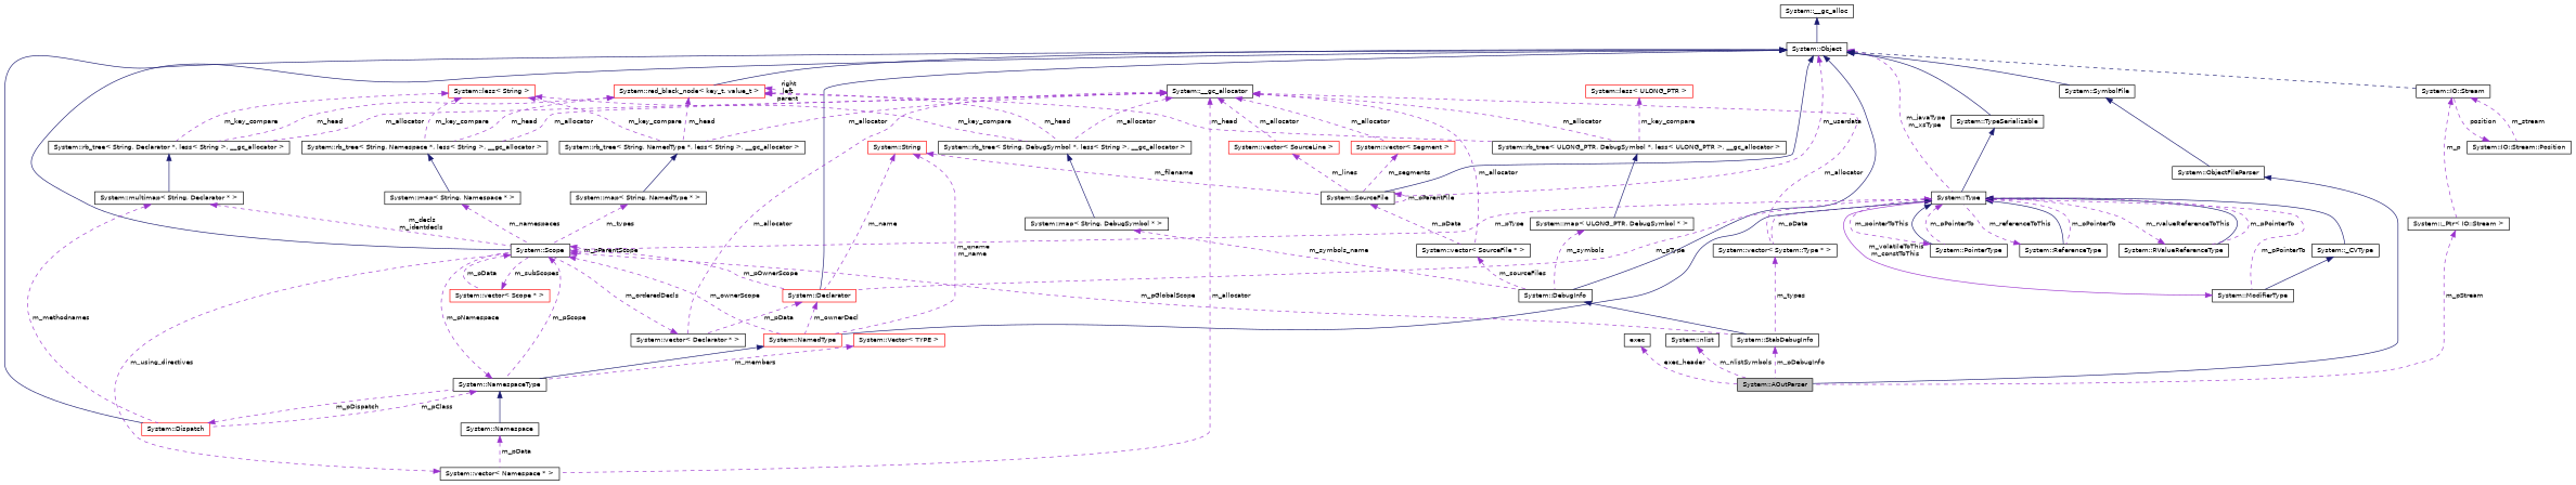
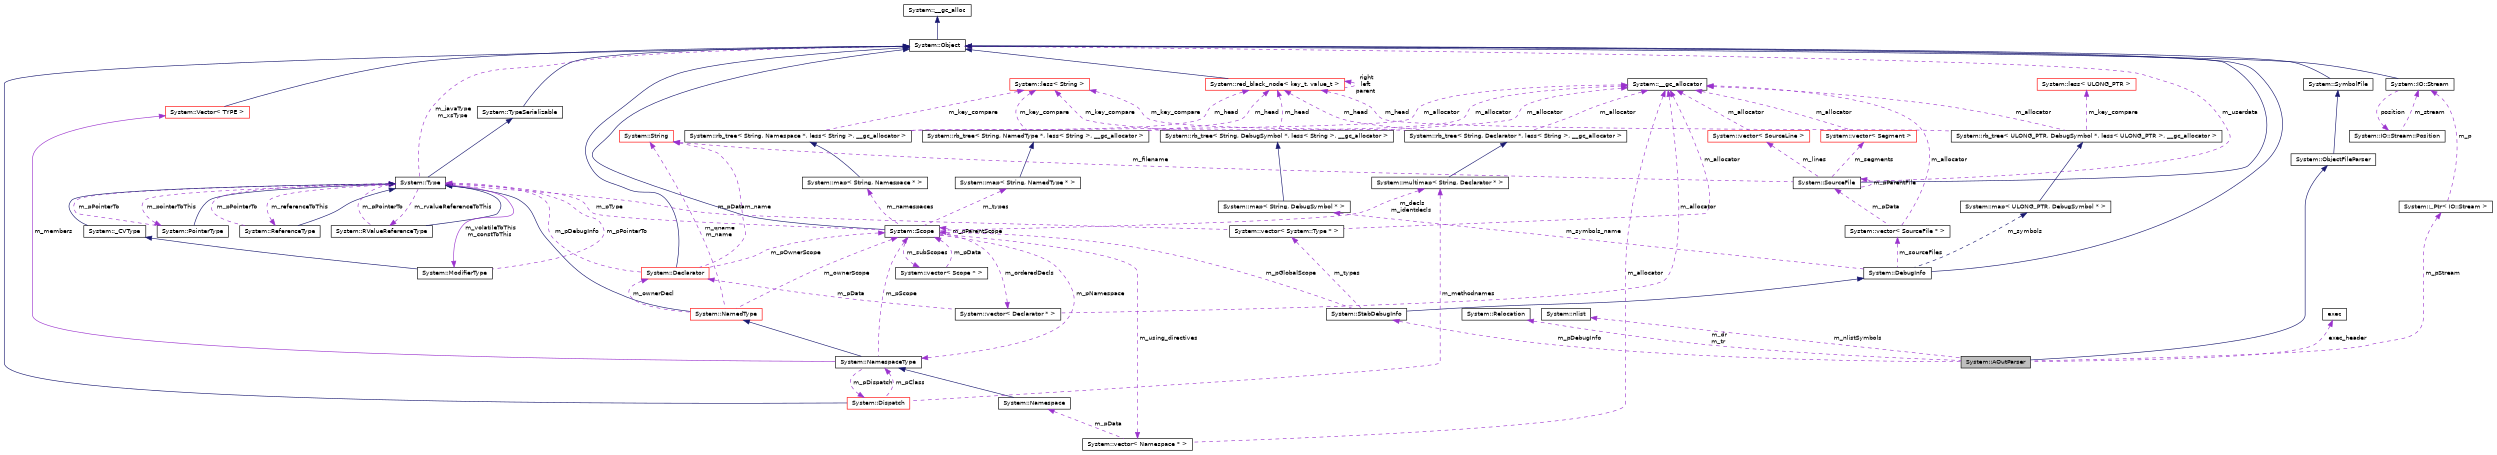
  digraph {
    rankdir=TB
    node [color=black fillcolor=white fontname=Helvetica fontsize=10 shape=record style=filled]
    edge [color=darkorchid3 dir=back fontname=Helvetica fontsize=10 labelfontname=Helvetica labelfontsize=10 style=dashed]
    n1 [fillcolor=grey75 fontcolor=black height=0.2 label="System::AOutParser" width=0.4]
    n2 [height=0.2 label="System::ObjectFileParser" width=0.4]
    n3 [height=0.2 label="System::SymbolFile" width=0.4]
    n4 [height=0.2 label="System::Object" width=0.4]
    n5 [height=0.2 label="System::DebugInfo" width=0.4]
    n6 [color=red height=0.2 label="System::red_black_node\< key_t, value_t \>" width=0.4]
    n7 [height=0.2 label="System::SourceFile" width=0.4]
    n8 [height=0.2 label="System::Type" width=0.4]
    n9 [height=0.2 label="System::TypeSerializable" width=0.4]
    n10 [height=0.2 label="System::Scope" width=0.4]
    n11 [color=red height=0.2 label="System::Declarator" width=0.4]
    n12 [color=red height=0.2 label="System::Vector\< TYPE \>" width=0.4]
    n13 [color=red height=0.2 label="System::Dispatch" width=0.4]
    n14 [height=0.2 label="System::IO::Stream" width=0.4]
    n15 [height=0.2 label="System::StabDebugInfo" width=0.4]
    n16 [height=0.2 label="System::rb_tree\< String, DebugSymbol *, less\< String \>, __gc_allocator \>" width=0.4]
    n17 [height=0.2 label="System::rb_tree\< ULONG_PTR, DebugSymbol *, less\< ULONG_PTR \>, __gc_allocator \>" width=0.4]
    n18 [height=0.2 label="System::rb_tree\< String, Declarator *, less\< String \>, __gc_allocator \>" width=0.4]
    n19 [height=0.2 label="System::rb_tree\< String, Namespace *, less\< String \>, __gc_allocator \>" width=0.4]
    n20 [height=0.2 label="System::rb_tree\< String, NamedType *, less\< String \>, __gc_allocator \>" width=0.4]
    n21 [height=0.2 label="System::vector\< SourceFile * \>" width=0.4]
    n22 [height=0.2 label="System::vector\< System::Type * \>" width=0.4]
    n23 [color=red height=0.2 label="System::NamedType" width=0.4]
    n24 [height=0.2 label="System::PointerType" width=0.4]
    n25 [height=0.2 label="System::ReferenceType" width=0.4]
    n26 [height=0.2 label="System::RValueReferenceType" width=0.4]
    n27 [height=0.2 label="System::ModifierType" width=0.4]
    n28 [height=0.2 label="System::_CVType" width=0.4]
-   n29 [color=red height=0.2 label="System::vector\< Scope * \>" width=0.4]
+   n29 [height=0.2 label="System::vector\< Scope * \>" width=0.4]
    n30 [height=0.2 label="System::NamespaceType" width=0.4]
    n31 [height=0.2 label="System::vector\< Declarator * \>" width=0.4]
    n32 [height=0.2 label="System::_Ptr\< IO::Stream \>" width=0.4]
    n33 [height=0.2 label="System::IO::Stream::Position" width=0.4]
    n34 [height=0.2 label="System::__gc_alloc" width=0.4]
    n35 [height=0.2 label="System::map\< String, DebugSymbol * \>" width=0.4]
    n36 [height=0.2 label="System::__gc_allocator" width=0.4]
    n37 [color=red height=0.2 label="System::vector\< Segment \>" width=0.4]
    n38 [color=red height=0.2 label="System::vector\< SourceLine \>" width=0.4]
    n39 [height=0.2 label="System::vector\< Namespace * \>" width=0.4]
    n40 [height=0.2 label="System::map\< ULONG_PTR, DebugSymbol * \>" width=0.4]
    n41 [height=0.2 label="System::multimap\< String, Declarator * \>" width=0.4]
    n42 [height=0.2 label="System::map\< String, Namespace * \>" width=0.4]
    n43 [height=0.2 label="System::map\< String, NamedType * \>" width=0.4]
    n44 [color=red height=0.2 label="System::less\< String \>" width=0.4]
    n45 [color=red height=0.2 label="System::less\< ULONG_PTR \>" width=0.4]
    n46 [color=red height=0.2 label="System::String" width=0.4]
    n47 [height=0.2 label="System::Namespace" width=0.4]
    n48 [height=0.2 label=exec width=0.4]
+   n49 [height=0.2 label="System::Relocation" width=0.4]
    n50 [height=0.2 label="System::nlist" width=0.4]
    n2 -> n1 [color=midnightblue style=solid]
    n3 -> n2 [color=midnightblue style=solid]
    n4 -> n3 [color=midnightblue style=solid]
    n4 -> n5 [color=midnightblue style=solid]
    n4 -> n6 [color=midnightblue style=solid]
    n4 -> n7 [color=midnightblue style=solid]
    n4 -> n7 [label=" m_userdata"]
    n4 -> n8 [label=" m_javaType\nm_xsType"]
    n4 -> n9 [color=midnightblue style=solid]
    n4 -> n10 [color=midnightblue style=solid]
    n4 -> n11 [color=midnightblue style=solid]
+   n4 -> n12 [color=midnightblue style=solid]
    n4 -> n13 [color=midnightblue style=solid]
-   n4 -> n14 [color=midnightblue]
+   n4 -> n14 [color=midnightblue style=solid]
    n5 -> n15 [color=midnightblue style=solid]
    n6 -> n6 [label=" right\nleft\nparent"]
    n6 -> n16 [label=" m_head"]
    n6 -> n17 [label=" m_head"]
    n6 -> n18 [label=" m_head"]
    n6 -> n19 [label=" m_head"]
    n6 -> n20 [label=" m_head"]
    n7 -> n7 [label=" m_pParentFile"]
    n7 -> n21 [label=" m_pData"]
    n8 -> n10 [label=" m_pType"]
-   n8 -> n11 [label=" m_pType"]
+   n8 -> n11 [label=" m_pDebugInfo"]
    n8 -> n22 [label=" m_pData"]
    n8 -> n23 [color=midnightblue style=solid]
    n8 -> n24 [color=midnightblue style=solid]
    n8 -> n24 [label=" m_pPointerTo"]
    n8 -> n25 [color=midnightblue style=solid]
    n8 -> n25 [label=" m_pPointerTo"]
    n8 -> n26 [color=midnightblue style=solid]
    n8 -> n26 [label=" m_pPointerTo"]
    n8 -> n27 [label=" m_pPointerTo"]
    n8 -> n28 [color=midnightblue style=solid]
    n9 -> n8 [color=midnightblue style=solid]
    n10 -> n10 [label=" m_pParentScope"]
    n10 -> n11 [label=" m_pOwnerScope"]
    n10 -> n15 [label=" m_pGlobalScope"]
    n10 -> n23 [label=" m_ownerScope"]
    n10 -> n29 [label=" m_pData"]
    n10 -> n30 [label=" m_pScope"]
    n11 -> n23 [label=" m_ownerDecl"]
    n11 -> n31 [label=" m_pData"]
-   n12 -> n30 [label=" m_members"]
+   n12 -> n30 [label=" m_members" style=solid]
    n13 -> n30 [label=" m_pDispatch"]
    n14 -> n32 [label=" m_p"]
    n14 -> n33 [label=" m_stream"]
    n15 -> n1 [label=" m_pDebugInfo"]
    n16 -> n35 [color=midnightblue style=solid]
    n17 -> n40 [color=midnightblue style=solid]
    n18 -> n41 [color=midnightblue style=solid]
    n19 -> n42 [color=midnightblue style=solid]
    n20 -> n43 [color=midnightblue style=solid]
    n21 -> n5 [label=" m_sourceFiles"]
    n22 -> n15 [label=" m_types"]
    n23 -> n30 [color=midnightblue style=solid]
    n24 -> n8 [label=" m_pointerToThis"]
    n25 -> n8 [label=" m_referenceToThis"]
    n26 -> n8 [label=" m_rvalueReferenceToThis"]
    n27 -> n8 [label=" m_volatileToThis\nm_constToThis" style=solid]
    n28 -> n27 [color=midnightblue style=solid]
    n29 -> n10 [label=" m_subScopes"]
    n30 -> n10 [label=" m_pNamespace"]
    n30 -> n13 [label=" m_pClass"]
    n30 -> n47 [color=midnightblue style=solid]
    n31 -> n10 [label=" m_orderedDecls"]
    n32 -> n1 [label=" m_pStream"]
    n33 -> n14 [label=" position"]
    n34 -> n4 [color=midnightblue style=solid]
    n35 -> n5 [label=" m_symbols_name"]
    n36 -> n16 [label=" m_allocator"]
    n36 -> n17 [label=" m_allocator"]
    n36 -> n18 [label=" m_allocator"]
    n36 -> n19 [label=" m_allocator"]
    n36 -> n20 [label=" m_allocator"]
    n36 -> n21 [label=" m_allocator"]
    n36 -> n22 [label=" m_allocator"]
    n36 -> n31 [label=" m_allocator"]
    n36 -> n37 [label=" m_allocator"]
    n36 -> n38 [label=" m_allocator"]
    n36 -> n39 [label=" m_allocator"]
    n37 -> n7 [label=" m_segments"]
    n38 -> n7 [label=" m_lines"]
    n39 -> n10 [label=" m_using_directives"]
-   n40 -> n5 [label=" m_symbols"]
+   n40 -> n5 [color=midnightblue label=" m_symbols"]
    n41 -> n10 [label=" m_decls\nm_identdecls"]
    n41 -> n13 [label=" m_methodnames"]
    n42 -> n10 [label=" m_namespaces"]
    n43 -> n10 [label=" m_types"]
    n44 -> n16 [label=" m_key_compare"]
    n44 -> n18 [label=" m_key_compare"]
    n44 -> n19 [label=" m_key_compare"]
    n44 -> n20 [label=" m_key_compare"]
    n45 -> n17 [label=" m_key_compare"]
    n46 -> n7 [label=" m_filename"]
    n46 -> n11 [label=" m_name"]
    n46 -> n23 [label=" m_qname\nm_name"]
    n47 -> n39 [label=" m_pData"]
    n48 -> n1 [label=" exec_header"]
+   n49 -> n1 [label=" m_dr\nm_tr"]
    n50 -> n1 [label=" m_nlistSymbols"]
  }
